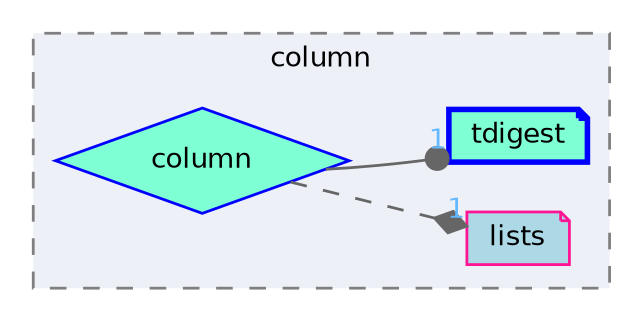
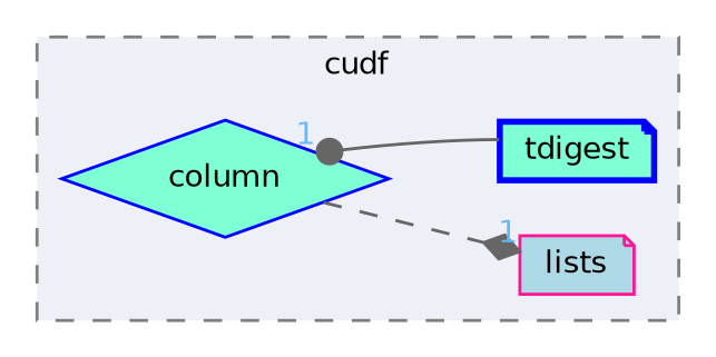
  digraph {
    compound=true
    rankdir=LR
    node [color=blue fillcolor=aquamarine fontname=Helvetica fontsize=10 shape=note style=filled]
    edge [color=gray40 fontcolor=steelblue1 fontname=Helvetica fontsize=10 headlabel=1 labeldistance=1.5 labelfontname=Helvetica labelfontsize=10]
    n1 [color=deeppink fillcolor=lightblue height=0.2 label=lists width=0.4]
    n2 [height=0.2 label=column shape=diamond width=0.4]
    n3 [height=0.2 label=tdigest style="filled,bold" width=0.4]
    subgraph cluster_1 {
      bgcolor="#edf0f7"
      fontname=Helvetica
      fontsize=10
-     label=column
+     label=cudf
      pencolor=grey50
      style="filled,dashed"
      n1
      n2
      n3
    }
    n2 -> n1 [arrowhead=diamond style=dashed]
-   n2 -> n3 [arrowhead=dot style=solid]
+   n3 -> n2 [arrowhead=dot style=solid]
  }
